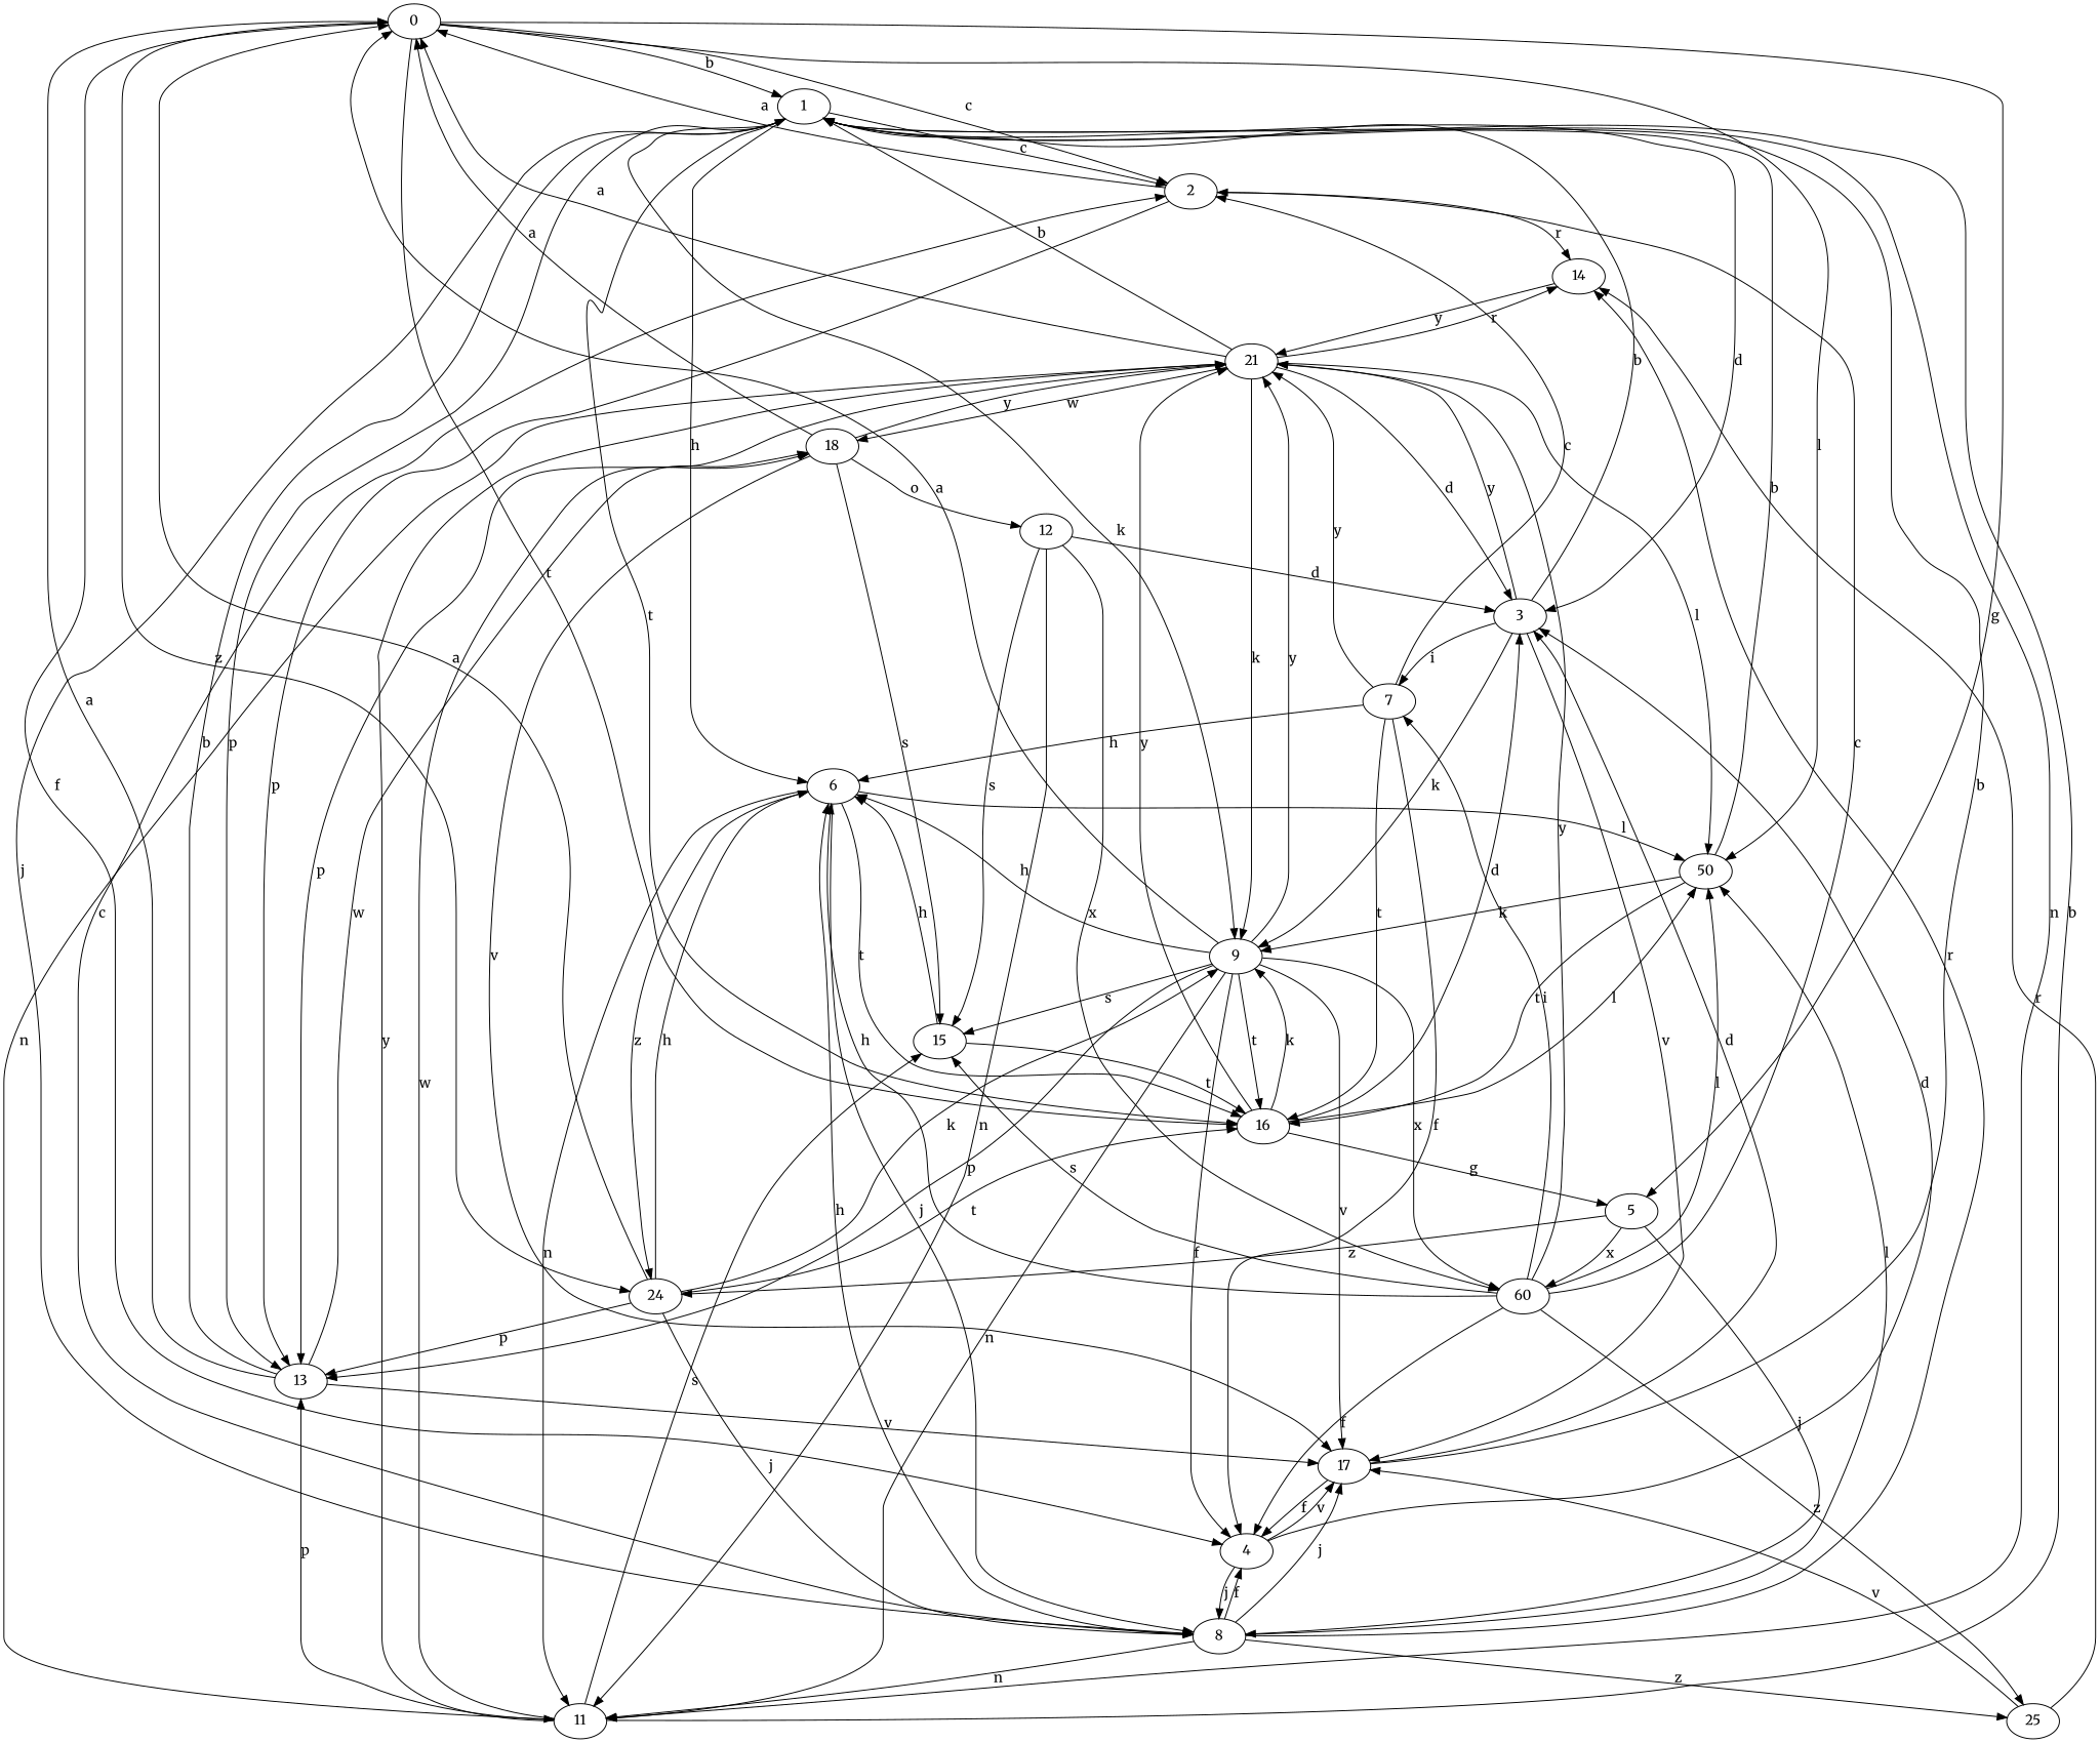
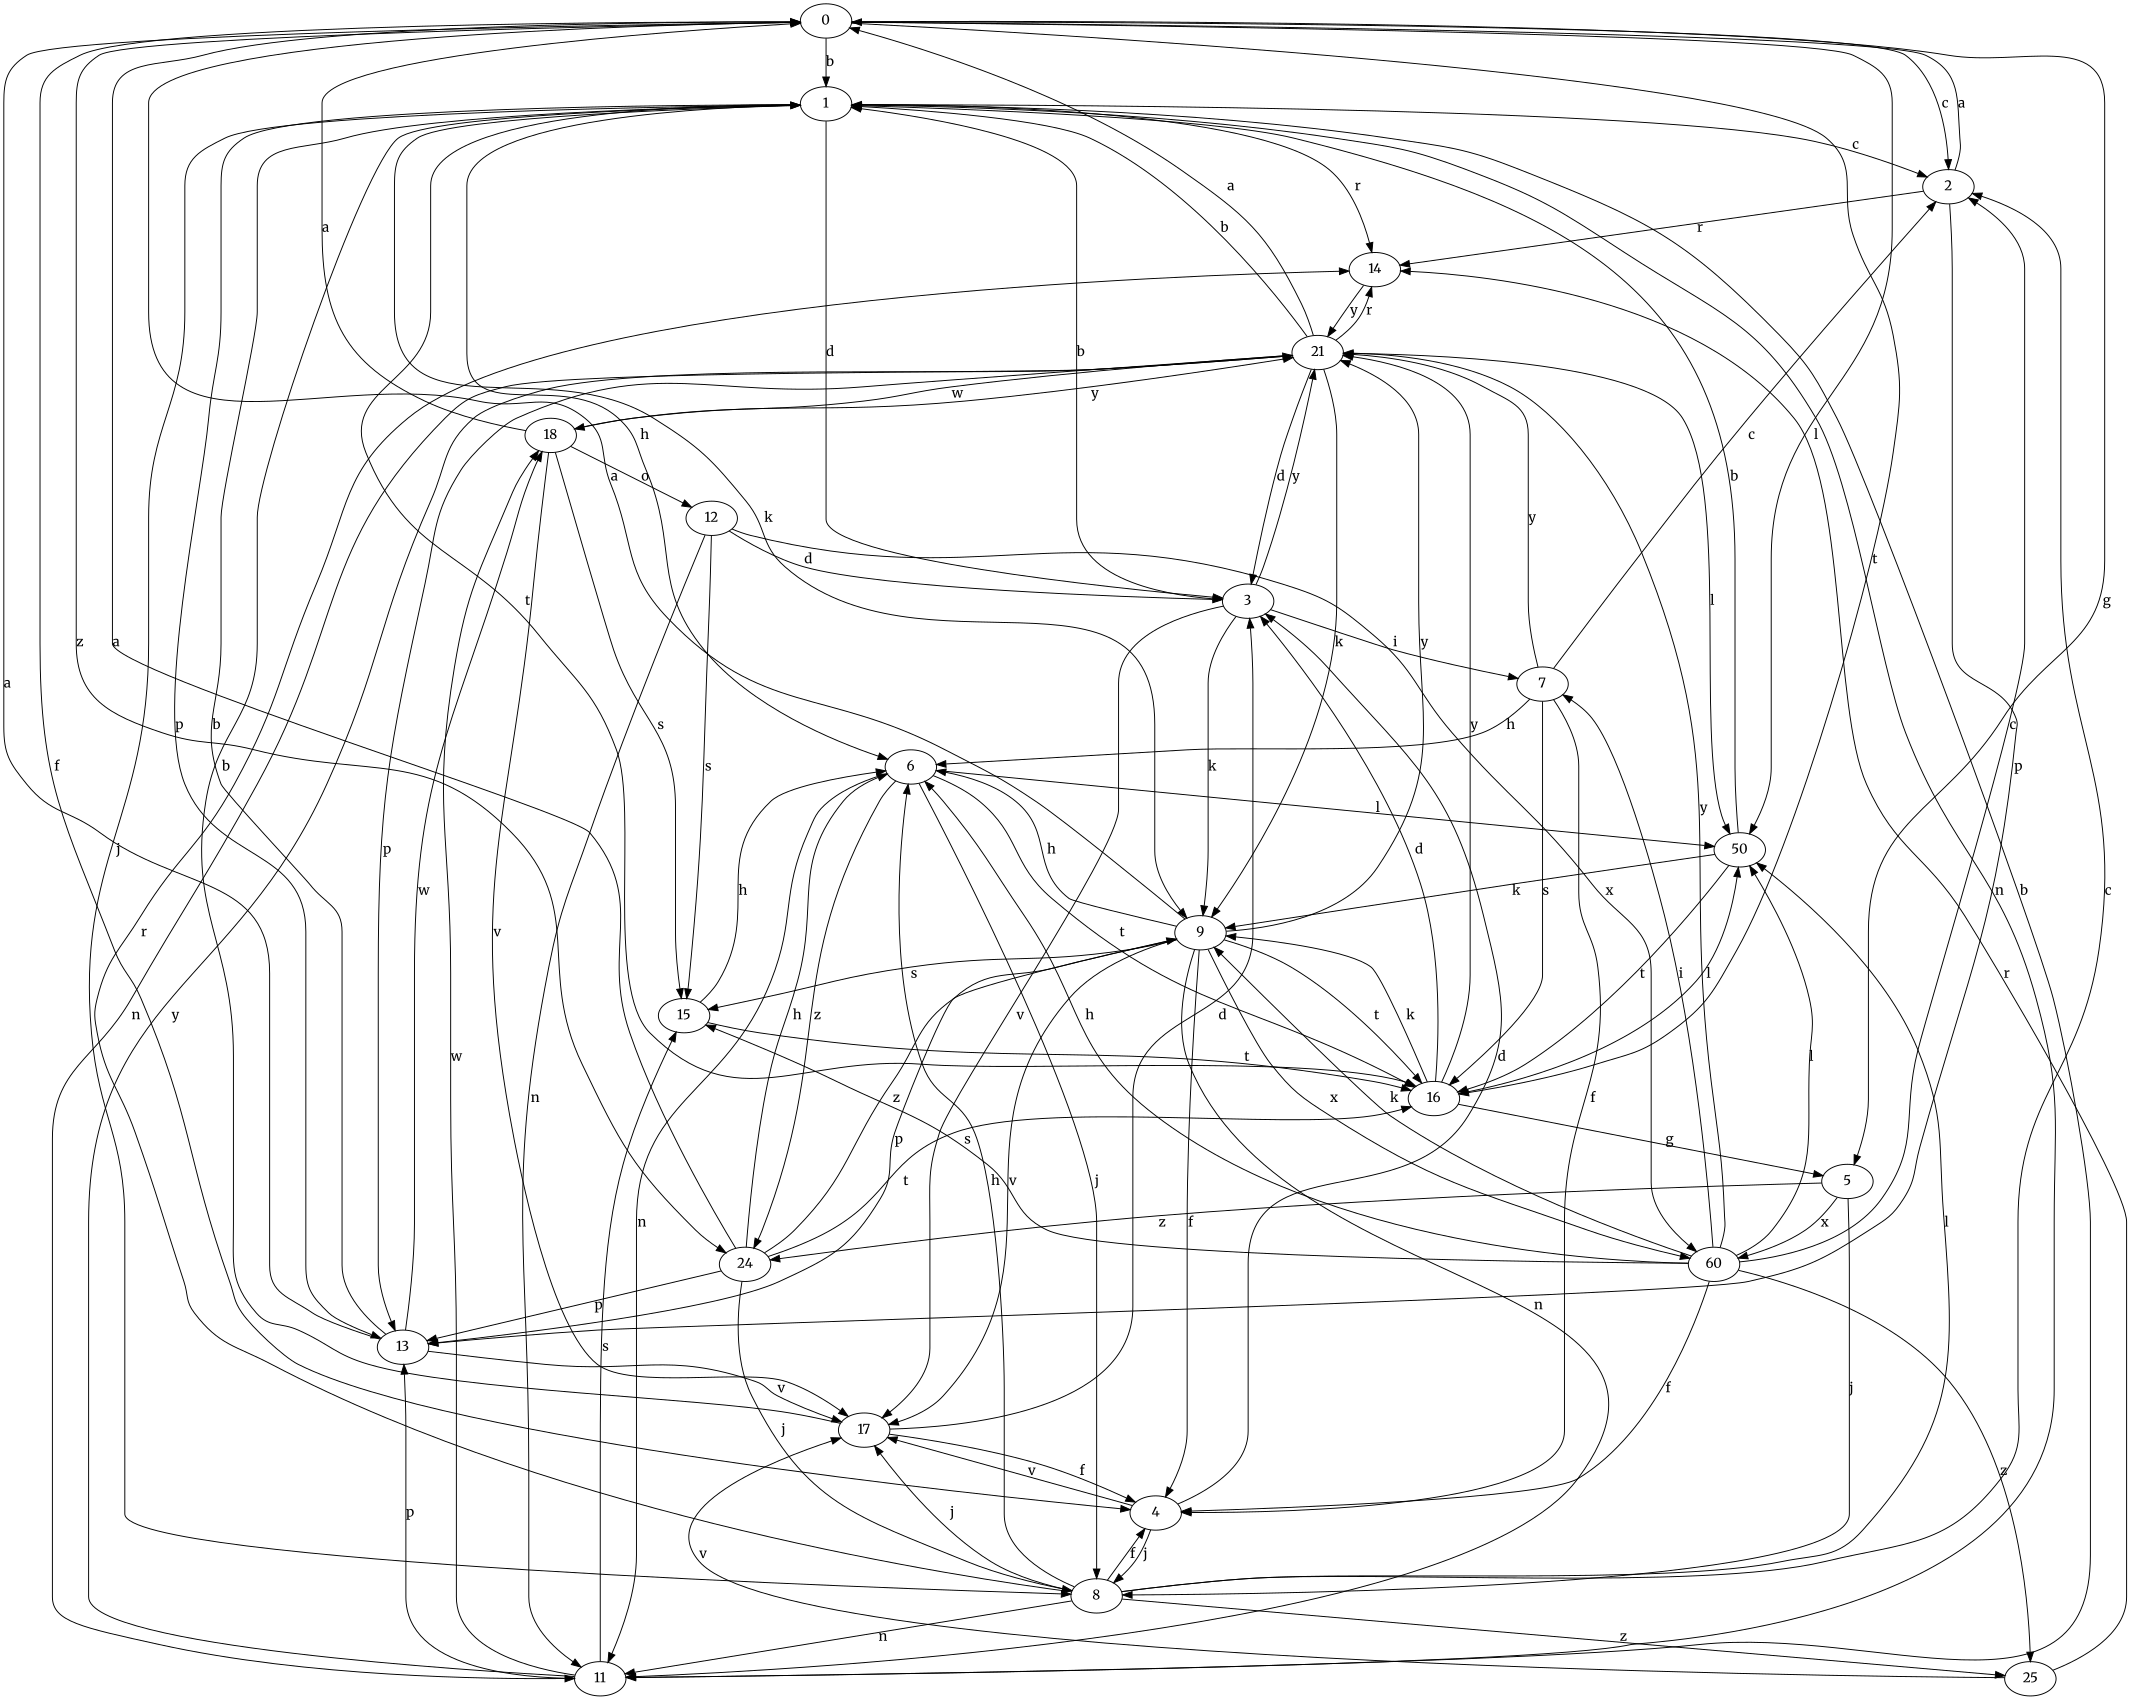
  strict digraph {
    fontname=Merriweather
    node [fontname=Merriweather]
    edge [fontname=Merriweather]
    0
    1
    2
    4
    5
    n6 [label=50]
    16
    24
    3
    6
    8
    9
    11
    13
    14
    17
    n17 [label=60]
    21
    7
    25
    15
    18
    12
    0 -> 1 [label=b]
    0 -> 2 [label=c]
    0 -> 4 [label=f]
    0 -> 5 [label=g]
    0 -> n6 [label=l]
    0 -> 16 [label=t]
    0 -> 24 [label=z]
    1 -> 2 [label=c]
    1 -> 16 [label=t]
    1 -> 3 [label=d]
    1 -> 6 [label=h]
    1 -> 8 [label=j]
    1 -> 9 [label=k]
    1 -> 11 [label=n]
    1 -> 13 [label=p]
+   1 -> 14 [label=r]
    2 -> 0 [label=a]
    2 -> 13 [label=p]
    2 -> 14 [label=r]
    4 -> 3 [label=d]
    4 -> 8 [label=j]
    4 -> 17 [label=v]
    5 -> 24 [label=z]
    5 -> 8 [label=j]
    5 -> n17 [label=x]
    n6 -> 1 [label=b]
    n6 -> 16 [label=t]
    n6 -> 9 [label=k]
    16 -> 5 [label=g]
    16 -> n6 [label=l]
    16 -> 3 [label=d]
    16 -> 9 [label=k]
    16 -> 21 [label=y]
    24 -> 0 [label=a]
    24 -> 16 [label=t]
    24 -> 6 [label=h]
    24 -> 8 [label=j]
-   24 -> 9 [label=k]
+   24 -> 9 [label=z]
    24 -> 13 [label=p]
    3 -> 1 [label=b]
    3 -> 9 [label=k]
    3 -> 17 [label=v]
    3 -> 21 [label=y]
    3 -> 7 [label=i]
    6 -> n6 [label=l]
    6 -> 16 [label=t]
    6 -> 24 [label=z]
    6 -> 8 [label=j]
    6 -> 11 [label=n]
    8 -> 2 [label=c]
    8 -> 4 [label=f]
    8 -> n6 [label=l]
    8 -> 6 [label=h]
    8 -> 11 [label=n]
    8 -> 14 [label=r]
    8 -> 17 [label=j]
    8 -> 25 [label=z]
    9 -> 0 [label=a]
    9 -> 4 [label=f]
    9 -> 16 [label=t]
    9 -> 6 [label=h]
    9 -> 11 [label=n]
    9 -> 13 [label=p]
    9 -> 17 [label=v]
    9 -> n17 [label=x]
    9 -> 21 [label=y]
    9 -> 15 [label=s]
    11 -> 1 [label=b]
    11 -> 13 [label=p]
    11 -> 21 [label=y]
    11 -> 15 [label=s]
    11 -> 18 [label=w]
    13 -> 0 [label=a]
    13 -> 1 [label=b]
    13 -> 17 [label=v]
    13 -> 18 [label=w]
    14 -> 21 [label=y]
    17 -> 1 [label=b]
    17 -> 4 [label=f]
    17 -> 3 [label=d]
    n17 -> 2 [label=c]
    n17 -> 4 [label=f]
    n17 -> n6 [label=l]
    n17 -> 6 [label=h]
+   n17 -> 9 [label=k]
    n17 -> 21 [label=y]
    n17 -> 7 [label=i]
    n17 -> 25 [label=z]
    n17 -> 15 [label=s]
    21 -> 0 [label=a]
    21 -> 1 [label=b]
    21 -> n6 [label=l]
    21 -> 3 [label=d]
    21 -> 9 [label=k]
    21 -> 11 [label=n]
    21 -> 13 [label=p]
    21 -> 14 [label=r]
    21 -> 18 [label=w]
    7 -> 2 [label=c]
    7 -> 4 [label=f]
-   7 -> 16 [label=t]
+   7 -> 16 [label=s]
    7 -> 6 [label=h]
    7 -> 21 [label=y]
    25 -> 14 [label=r]
    25 -> 17 [label=v]
    15 -> 16 [label=t]
    15 -> 6 [label=h]
    18 -> 0 [label=a]
    18 -> 17 [label=v]
    18 -> 21 [label=y]
    18 -> 15 [label=s]
    18 -> 12 [label=o]
    12 -> 3 [label=d]
    12 -> 11 [label=n]
    12 -> n17 [label=x]
    12 -> 15 [label=s]
  }
